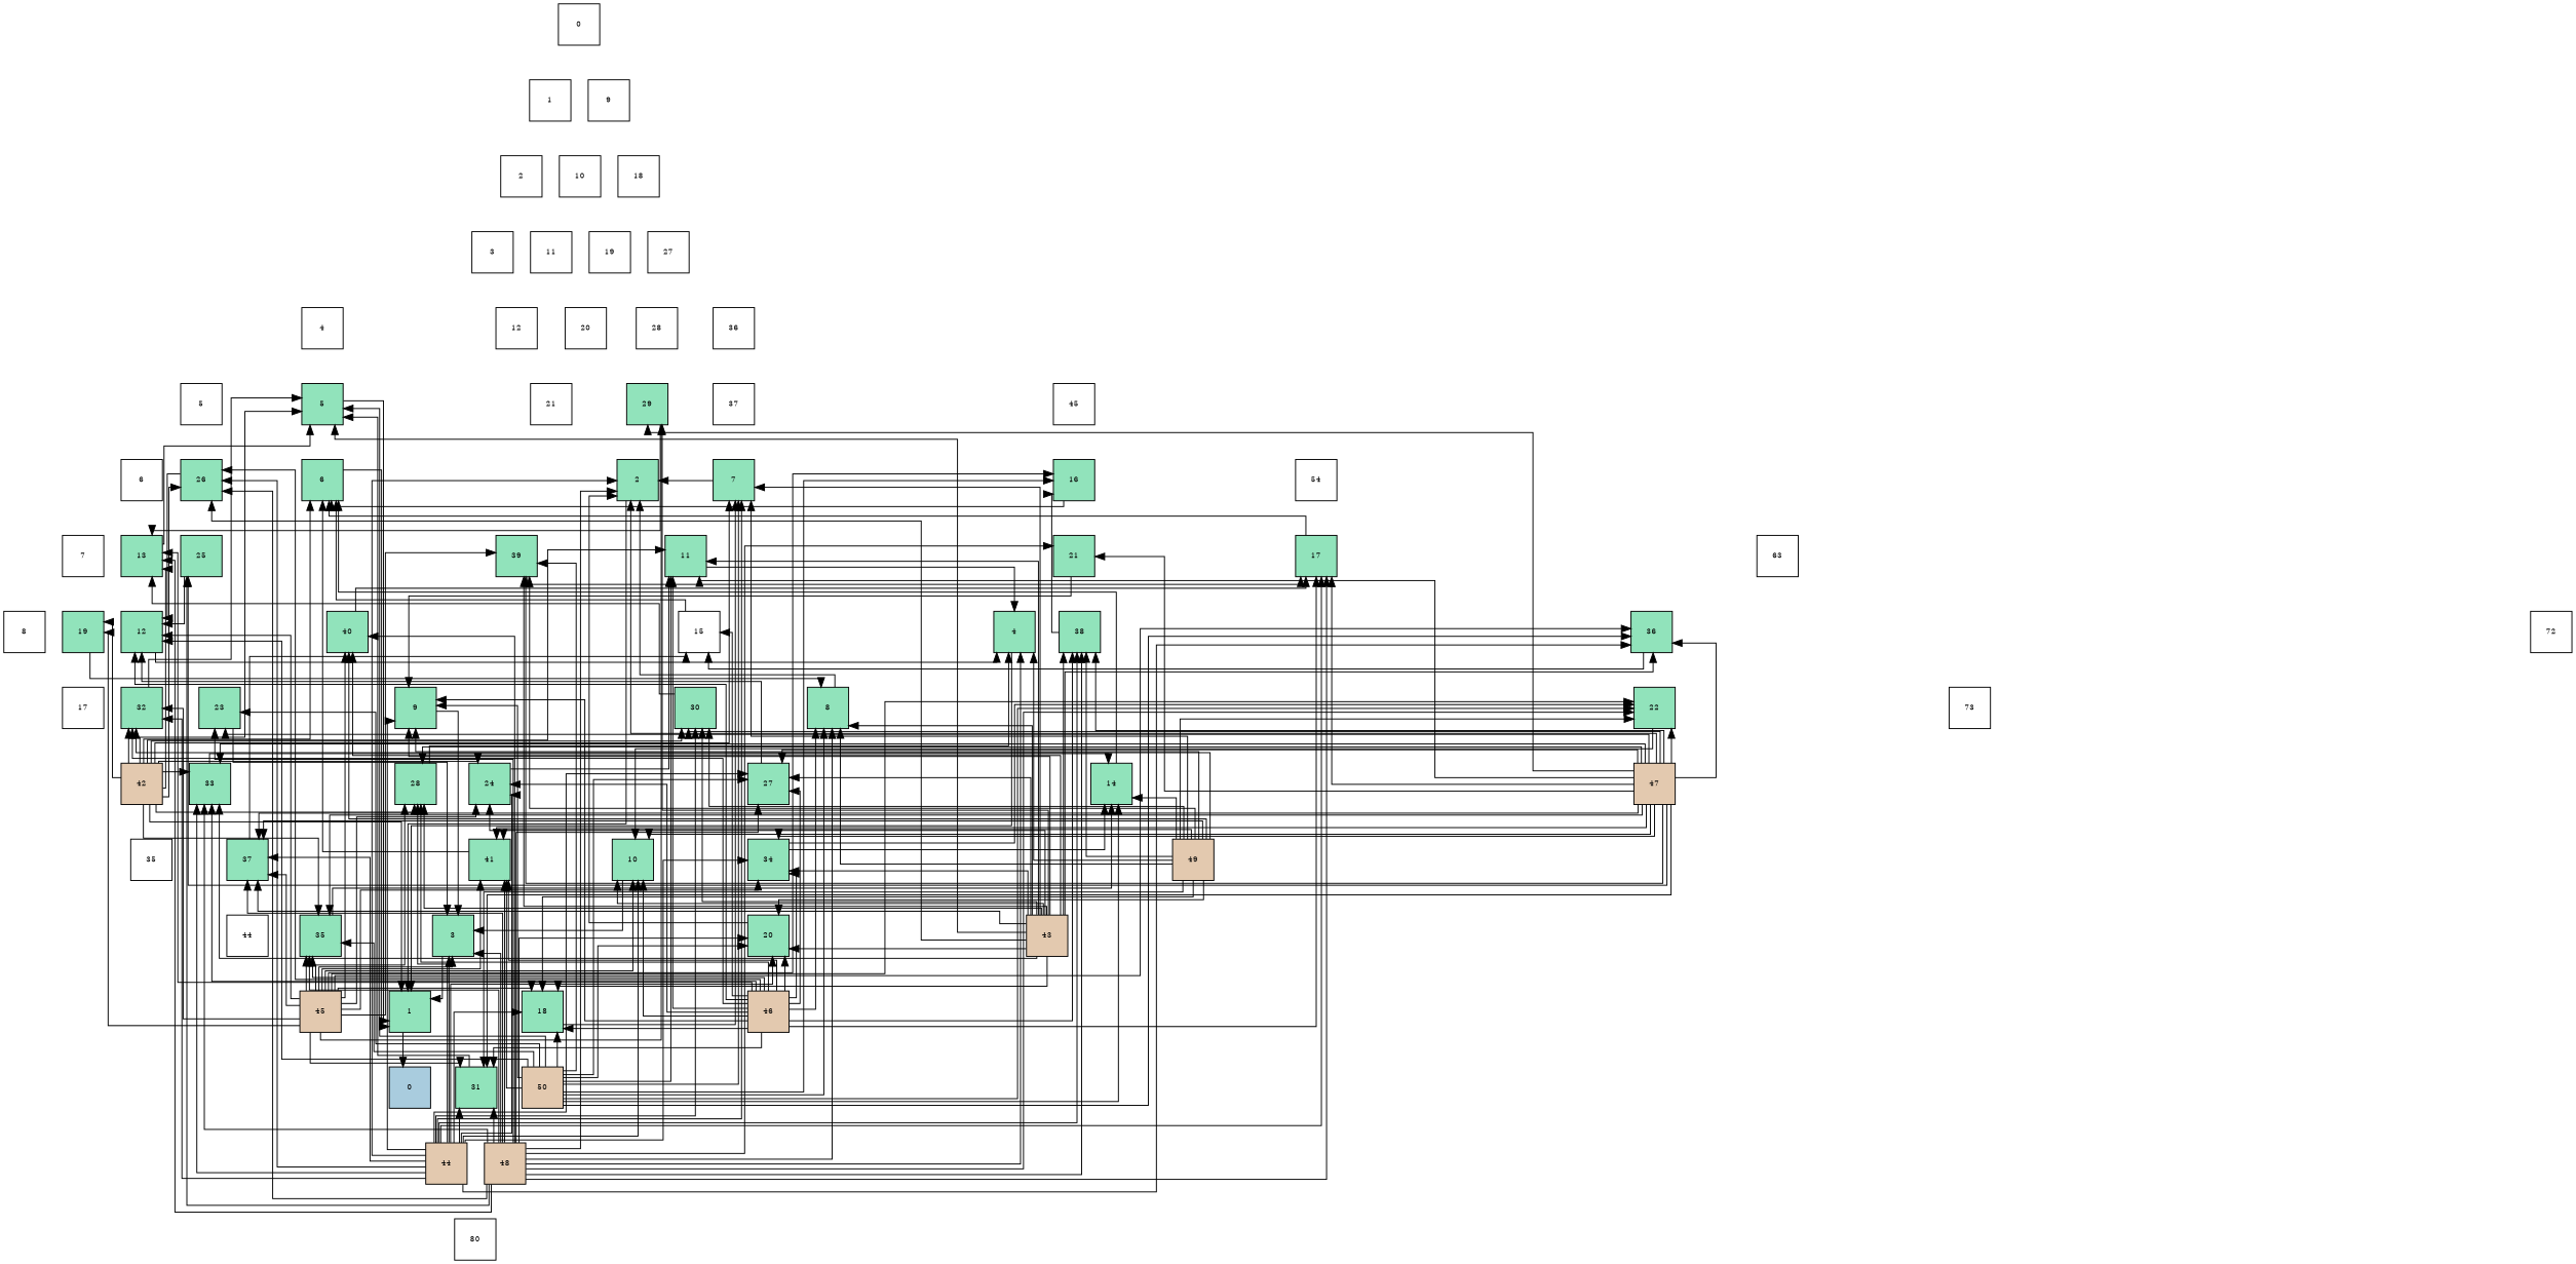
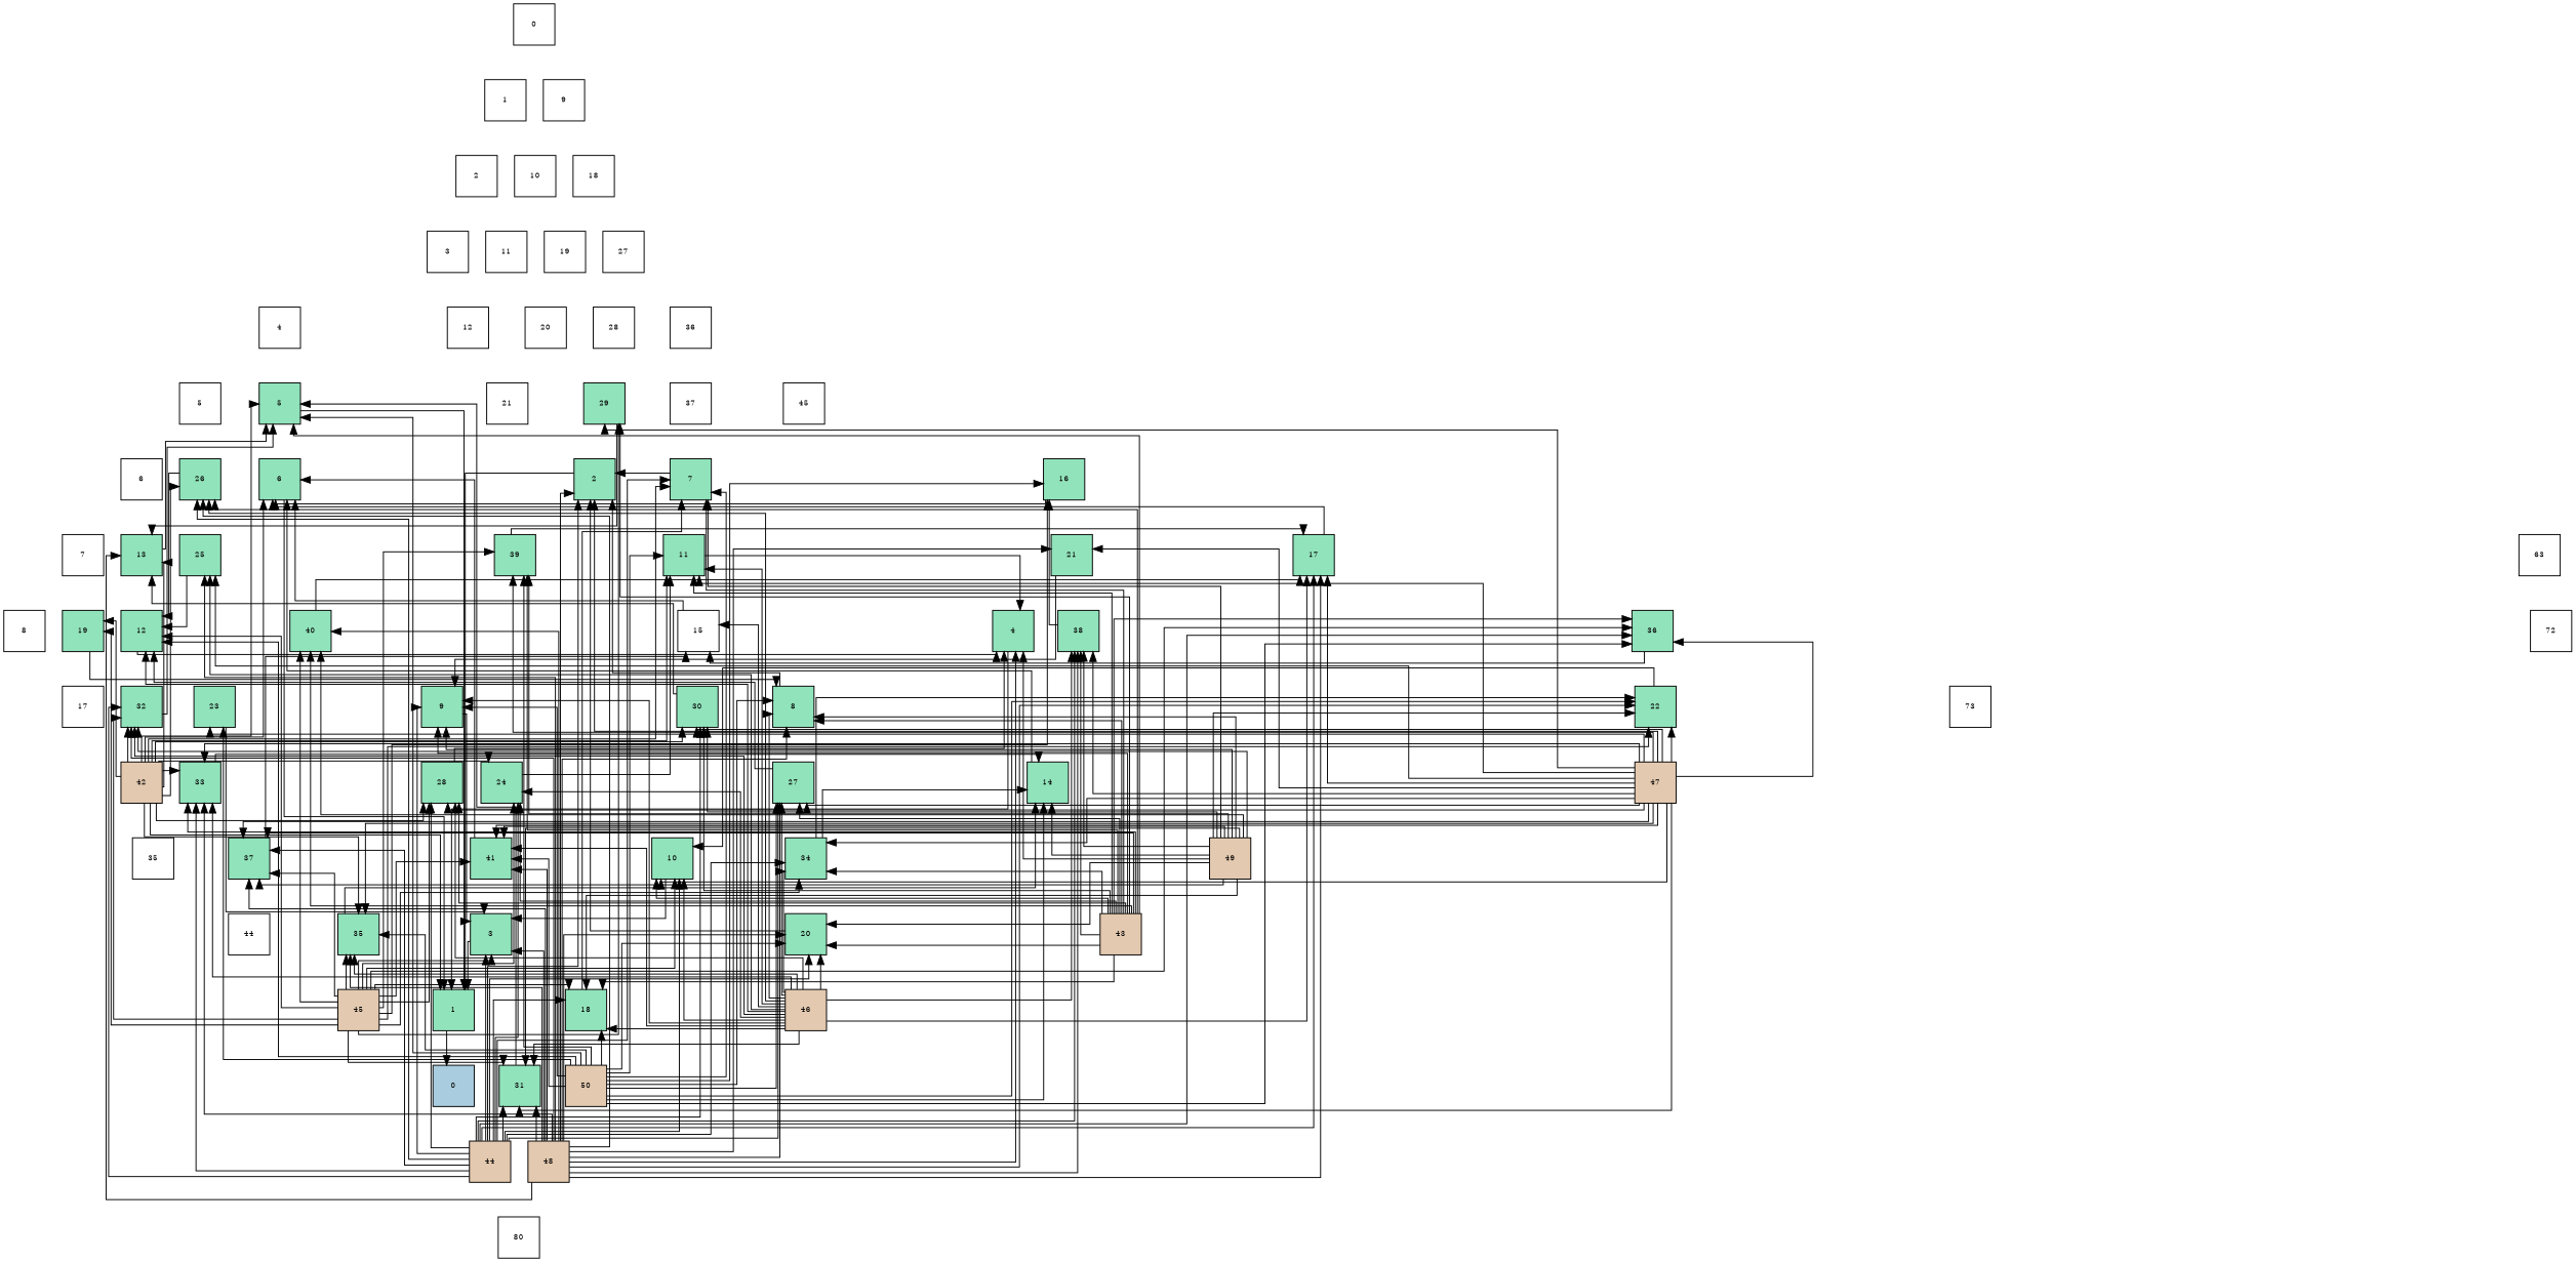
  digraph {
    rank=same
    rankdir=TB
    splines=ortho
    node [fillcolor="#91e3bb" fixedsize=true fontsize=8 shape=square style=filled]
    edge [constraint=false style=vis]
    n1 [fillcolor="#ffffff" label=0 width=0.6]
    n2 [fillcolor="#ffffff" label=1 width=0.6]
    n3 [fillcolor="#ffffff" label=9 width=0.6]
    n4 [fillcolor="#ffffff" label=2 width=0.6]
    n5 [fillcolor="#ffffff" label=10 width=0.6]
    n6 [fillcolor="#ffffff" label=18 width=0.6]
    n7 [fillcolor="#ffffff" label=3 width=0.6]
    n8 [fillcolor="#ffffff" label=11 width=0.6]
    n9 [fillcolor="#ffffff" label=19 width=0.6]
    n10 [fillcolor="#ffffff" label=4 width=0.6]
    n11 [fillcolor="#ffffff" label=12 width=0.6]
    n12 [fillcolor="#ffffff" label=20 width=0.6]
    n13 [fillcolor="#ffffff" label=5 width=0.6]
    n14 [label=5 width=0.6]
    n15 [fillcolor="#ffffff" label=21 width=0.6]
    n16 [fillcolor="#ffffff" label=6 width=0.6]
    n17 [label=26 width=0.6]
    n18 [label=6 width=0.6]
    n19 [label=1 width=0.6]
    n20 [fillcolor="#ffffff" label=7 width=0.6]
    n21 [label=13 width=0.6]
    n22 [label=25 width=0.6]
    n23 [label=12 width=0.6]
    n24 [fillcolor="#ffffff" label=8 width=0.6]
    n25 [label=19 width=0.6]
    n26 [fillcolor="#ffffff" label=17 width=0.6]
    n27 [label=32 width=0.6]
    n28 [label=8 width=0.6]
    n29 [fillcolor="#e3c9af" label=42 width=0.6]
    n30 [fillcolor="#ffffff" label=27 width=0.6]
    n31 [fillcolor="#ffffff" label=28 width=0.6]
    n32 [label=29 width=0.6]
    n33 [label=2 width=0.6]
    n34 [label=39 width=0.6]
    n35 [fillcolor="#a9ccde" label=0 width=0.6]
    n36 [label=31 width=0.6]
    n37 [label=40 width=0.6]
    n38 [label=23 width=0.6]
    n39 [label=4 width=0.6]
    n40 [label=33 width=0.6]
    n41 [label=14 width=0.6]
    n42 [label=27 width=0.6]
    n43 [fillcolor="#ffffff" label=35 width=0.6]
    n44 [label=7 width=0.6]
    n45 [label=11 width=0.6]
    n46 [label=28 width=0.6]
    n47 [label=30 width=0.6]
    n48 [label=24 width=0.6]
    n49 [label=35 width=0.6]
    n50 [fillcolor="#ffffff" label=36 width=0.6]
    n51 [fillcolor="#ffffff" label=37 width=0.6]
    n52 [fillcolor="#ffffff" label=15 width=0.6]
    n53 [label=17 width=0.6]
    n54 [label=9 width=0.6]
    n55 [label=3 width=0.6]
    n56 [label=37 width=0.6]
    n57 [fillcolor="#ffffff" label=44 width=0.6]
    n58 [label=21 width=0.6]
    n59 [label=41 width=0.6]
    n60 [label=10 width=0.6]
    n61 [fillcolor="#e3c9af" label=45 width=0.6]
    n62 [fillcolor="#ffffff" label=45 width=0.6]
    n63 [label=16 width=0.6]
    n64 [label=38 width=0.6]
    n65 [label=36 width=0.6]
    n66 [label=18 width=0.6]
    n67 [label=34 width=0.6]
    n68 [fillcolor="#e3c9af" label=49 width=0.6]
-   n69 [fillcolor="#ffffff" label=54 width=0.6]
    n70 [label=22 width=0.6]
    n71 [fillcolor="#ffffff" label=63 width=0.6]
    n72 [label=20 width=0.6]
    n73 [fillcolor="#e3c9af" label=44 width=0.6]
    n74 [fillcolor="#ffffff" label=73 width=0.6]
    n75 [fillcolor="#e3c9af" label=47 width=0.6]
    n76 [fillcolor="#e3c9af" label=43 width=0.6]
    n77 [fillcolor="#e3c9af" label=50 width=0.6]
    n78 [fillcolor="#e3c9af" label=48 width=0.6]
    n79 [fillcolor="#ffffff" label=72 width=0.6]
    n80 [fillcolor="#e3c9af" label=46 width=0.6]
    n81 [fillcolor="#ffffff" label=80 width=0.6]
    n1 -> n2 [constraint=true style=invis]
    n1 -> n3 [constraint=true style=invis]
    n2 -> n4 [constraint=true style=invis]
    n2 -> n5 [constraint=true style=invis]
    n3 -> n5 [constraint=true style=invis]
    n3 -> n6 [constraint=true style=invis]
    n4 -> n7 [constraint=true style=invis]
    n4 -> n8 [constraint=true style=invis]
    n5 -> n8 [constraint=true style=invis]
    n5 -> n9 [constraint=true style=invis]
    n6 -> n9 [constraint=true style=invis]
    n6 -> n30 [constraint=true style=invis]
    n7 -> n10 [constraint=true style=invis]
    n7 -> n11 [constraint=true style=invis]
    n8 -> n11 [constraint=true style=invis]
    n8 -> n12 [constraint=true style=invis]
    n9 -> n12 [constraint=true style=invis]
    n9 -> n31 [constraint=true style=invis]
    n10 -> n13 [constraint=true style=invis]
    n10 -> n14 [constraint=true style=invis]
    n11 -> n14 [constraint=true style=invis]
    n11 -> n15 [constraint=true style=invis]
    n12 -> n15 [constraint=true style=invis]
    n12 -> n32 [constraint=true style=invis]
    n13 -> n16 [constraint=true style=invis]
    n13 -> n17 [constraint=true style=invis]
    n14 -> n17 [constraint=true style=invis]
    n14 -> n18 [constraint=true style=invis]
    n14 -> n19
    n15 -> n18 [constraint=true style=invis]
    n15 -> n33 [constraint=true style=invis]
    n16 -> n20 [constraint=true style=invis]
    n16 -> n21 [constraint=true style=invis]
    n17 -> n21 [constraint=true style=invis]
    n17 -> n22 [constraint=true style=invis]
    n17 -> n23
    n18 -> n19
    n18 -> n22 [constraint=true style=invis]
    n18 -> n34 [constraint=true style=invis]
    n19 -> n35
    n19 -> n35 [constraint=true style=invis]
    n19 -> n36 [constraint=true style=invis]
    n20 -> n24 [constraint=true style=invis]
    n20 -> n25 [constraint=true style=invis]
    n21 -> n14
    n21 -> n23 [constraint=true style=invis]
    n21 -> n25 [constraint=true style=invis]
    n22 -> n23
    n22 -> n23 [constraint=true style=invis]
    n22 -> n37 [constraint=true style=invis]
    n23 -> n27 [constraint=true style=invis]
    n23 -> n38 [constraint=true style=invis]
    n23 -> n39
    n24 -> n26 [constraint=true style=invis]
    n25 -> n26 [constraint=true style=invis]
    n25 -> n27 [constraint=true style=invis]
    n25 -> n28
    n26 -> n29 [constraint=true style=invis]
    n27 -> n14
    n27 -> n29 [constraint=true style=invis]
    n27 -> n40 [constraint=true style=invis]
    n28 -> n33
    n28 -> n41 [constraint=true style=invis]
    n28 -> n42 [constraint=true style=invis]
    n29 -> n14
    n29 -> n17
    n29 -> n18
    n29 -> n19
    n29 -> n21
    n29 -> n25
    n29 -> n27
    n29 -> n40
    n29 -> n43 [constraint=true style=invis]
    n29 -> n44
    n29 -> n45
    n29 -> n46
    n29 -> n47
    n29 -> n48
    n29 -> n49
    n30 -> n31 [constraint=true style=invis]
    n30 -> n50 [constraint=true style=invis]
    n31 -> n32 [constraint=true style=invis]
    n31 -> n51 [constraint=true style=invis]
    n32 -> n21
    n32 -> n33 [constraint=true style=invis]
    n32 -> n44 [constraint=true style=invis]
    n33 -> n19
    n33 -> n34 [constraint=true style=invis]
    n33 -> n45 [constraint=true style=invis]
    n34 -> n37 [constraint=true style=invis]
    n34 -> n52 [constraint=true style=invis]
    n34 -> n53
    n35 -> n73 [constraint=true style=invis]
    n36 -> n14
    n36 -> n73 [constraint=true style=invis]
    n36 -> n78 [constraint=true style=invis]
    n37 -> n38 [constraint=true style=invis]
    n37 -> n53
    n37 -> n54 [constraint=true style=invis]
    n38 -> n40 [constraint=true style=invis]
    n38 -> n46 [constraint=true style=invis]
    n38 -> n55
    n39 -> n19
    n39 -> n28 [constraint=true style=invis]
    n39 -> n47 [constraint=true style=invis]
    n40 -> n41
    n40 -> n43 [constraint=true style=invis]
    n40 -> n56 [constraint=true style=invis]
    n41 -> n18
    n41 -> n67 [constraint=true style=invis]
    n41 -> n68 [constraint=true style=invis]
    n42 -> n23
    n42 -> n60 [constraint=true style=invis]
    n42 -> n67 [constraint=true style=invis]
    n43 -> n57 [constraint=true style=invis]
    n44 -> n33
    n44 -> n45 [constraint=true style=invis]
    n44 -> n58 [constraint=true style=invis]
    n45 -> n39
    n45 -> n39 [constraint=true style=invis]
    n45 -> n52 [constraint=true style=invis]
    n46 -> n39
    n46 -> n56 [constraint=true style=invis]
    n46 -> n59 [constraint=true style=invis]
    n47 -> n21
    n47 -> n42 [constraint=true style=invis]
    n47 -> n48 [constraint=true style=invis]
    n48 -> n45
    n48 -> n59 [constraint=true style=invis]
    n48 -> n60 [constraint=true style=invis]
    n49 -> n19 [constraint=true style=invis]
    n49 -> n41
    n49 -> n61 [constraint=true style=invis]
    n50 -> n51 [constraint=true style=invis]
    n50 -> n62 [constraint=true style=invis]
    n51 -> n44 [constraint=true style=invis]
    n51 -> n63 [constraint=true style=invis]
    n52 -> n18
    n52 -> n47 [constraint=true style=invis]
    n52 -> n54 [constraint=true style=invis]
    n53 -> n18
    n53 -> n64 [constraint=true style=invis]
    n53 -> n65 [constraint=true style=invis]
    n54 -> n46 [constraint=true style=invis]
    n54 -> n48 [constraint=true style=invis]
    n54 -> n55
    n55 -> n19
    n55 -> n19 [constraint=true style=invis]
    n55 -> n66 [constraint=true style=invis]
    n56 -> n49 [constraint=true style=invis]
    n56 -> n52
    n56 -> n57 [constraint=true style=invis]
    n57 -> n61 [constraint=true style=invis]
    n58 -> n39 [constraint=true style=invis]
    n58 -> n54
    n58 -> n64 [constraint=true style=invis]
    n59 -> n18
    n59 -> n49 [constraint=true style=invis]
    n59 -> n55 [constraint=true style=invis]
    n60 -> n55
    n60 -> n55 [constraint=true style=invis]
    n60 -> n72 [constraint=true style=invis]
    n61 -> n23
    n61 -> n25
    n61 -> n27
    n61 -> n32
    n61 -> n34
    n61 -> n35 [constraint=true style=invis]
    n61 -> n36
    n61 -> n37
    n61 -> n46
    n61 -> n48
    n61 -> n49
    n61 -> n55
    n61 -> n56
    n61 -> n59
    n61 -> n60
    n61 -> n63
    n61 -> n65
    n61 -> n66
    n61 -> n67
    n61 -> n70
    n62 -> n63 [constraint=true style=invis]
-   n62 -> n69 [constraint=true style=invis]
    n63 -> n18
    n63 -> n53 [constraint=true style=invis]
    n63 -> n58 [constraint=true style=invis]
    n64 -> n28 [constraint=true style=invis]
    n64 -> n63
    n64 -> n70 [constraint=true style=invis]
    n65 -> n52
    n65 -> n70 [constraint=true style=invis]
    n65 -> n74 [constraint=true style=invis]
    n66 -> n36 [constraint=true style=invis]
    n66 -> n44
    n66 -> n77 [constraint=true style=invis]
    n67 -> n41
    n67 -> n70
    n67 -> n72 [constraint=true style=invis]
    n67 -> n76 [constraint=true style=invis]
    n68 -> n27
    n68 -> n28
    n68 -> n34
    n68 -> n36
    n68 -> n37
    n68 -> n39
    n68 -> n41
    n68 -> n44
    n68 -> n47
    n68 -> n54
    n68 -> n56
    n68 -> n59
    n68 -> n64
    n68 -> n66
    n68 -> n70
    n68 -> n72
    n68 -> n76 [constraint=true style=invis]
-   n69 -> n53 [constraint=true style=invis]
-   n69 -> n71 [constraint=true style=invis]
    n70 -> n41 [constraint=true style=invis]
    n70 -> n60
    n70 -> n75 [constraint=true style=invis]
    n71 -> n65 [constraint=true style=invis]
    n71 -> n79 [constraint=true style=invis]
    n72 -> n33
    n72 -> n66 [constraint=true style=invis]
    n72 -> n80 [constraint=true style=invis]
    n73 -> n17
    n73 -> n27
    n73 -> n33
    n73 -> n36
    n73 -> n40
    n73 -> n42
    n73 -> n44
    n73 -> n46
    n73 -> n47
    n73 -> n48
    n73 -> n53
    n73 -> n54
    n73 -> n55
    n73 -> n56
    n73 -> n60
    n73 -> n64
    n73 -> n65
    n73 -> n66
    n73 -> n67
    n73 -> n72
    n73 -> n81 [constraint=true style=invis]
    n74 -> n75 [constraint=true style=invis]
    n75 -> n22
    n75 -> n32
    n75 -> n33
    n75 -> n34
    n75 -> n36
    n75 -> n38
    n75 -> n40
    n75 -> n42
    n75 -> n45
    n75 -> n46
    n75 -> n47
    n75 -> n49
    n75 -> n53
    n75 -> n56
    n75 -> n58
    n75 -> n59
    n75 -> n60
    n75 -> n64
    n75 -> n65
    n75 -> n67
    n75 -> n68 [constraint=true style=invis]
    n75 -> n70
    n76 -> n14
    n76 -> n17
    n76 -> n28
    n76 -> n32
    n76 -> n34
    n76 -> n37
    n76 -> n40
    n76 -> n42
    n76 -> n44
    n76 -> n45
    n76 -> n46
    n76 -> n47
    n76 -> n48
    n76 -> n54
    n76 -> n56
    n76 -> n60
    n76 -> n64
    n76 -> n65
    n76 -> n66
    n76 -> n67
    n76 -> n72
    n76 -> n80 [constraint=true style=invis]
    n77 -> n14
    n77 -> n23
    n77 -> n28
    n77 -> n34
    n77 -> n38
    n77 -> n41
    n77 -> n42
    n77 -> n44
    n77 -> n45
    n77 -> n49
    n77 -> n54
    n77 -> n59
    n77 -> n63
    n77 -> n65
    n77 -> n66
    n77 -> n70
    n77 -> n72
    n77 -> n78 [constraint=true style=invis]
    n78 -> n17
    n78 -> n21
    n78 -> n22
-   n78 -> n38
+   n78 -> n27
    n78 -> n28
    n78 -> n33
    n78 -> n36
    n78 -> n37
    n78 -> n39
    n78 -> n40
    n78 -> n42
    n78 -> n49
    n78 -> n53
    n78 -> n55
    n78 -> n56
    n78 -> n58
    n78 -> n59
    n78 -> n64
    n78 -> n70
    n78 -> n72
    n78 -> n81 [constraint=true style=invis]
    n79 -> n74 [constraint=true style=invis]
    n80 -> n17
-   n80 -> n21
+   n80 -> n22
    n80 -> n23
    n80 -> n27
    n80 -> n28
    n80 -> n36
    n80 -> n40
    n80 -> n42
    n80 -> n45
    n80 -> n46
    n80 -> n48
    n80 -> n49
    n80 -> n52
    n80 -> n53
    n80 -> n54
    n80 -> n59
    n80 -> n60
    n80 -> n64
    n80 -> n66
    n80 -> n67
    n80 -> n72
    n80 -> n77 [constraint=true style=invis]
  }
